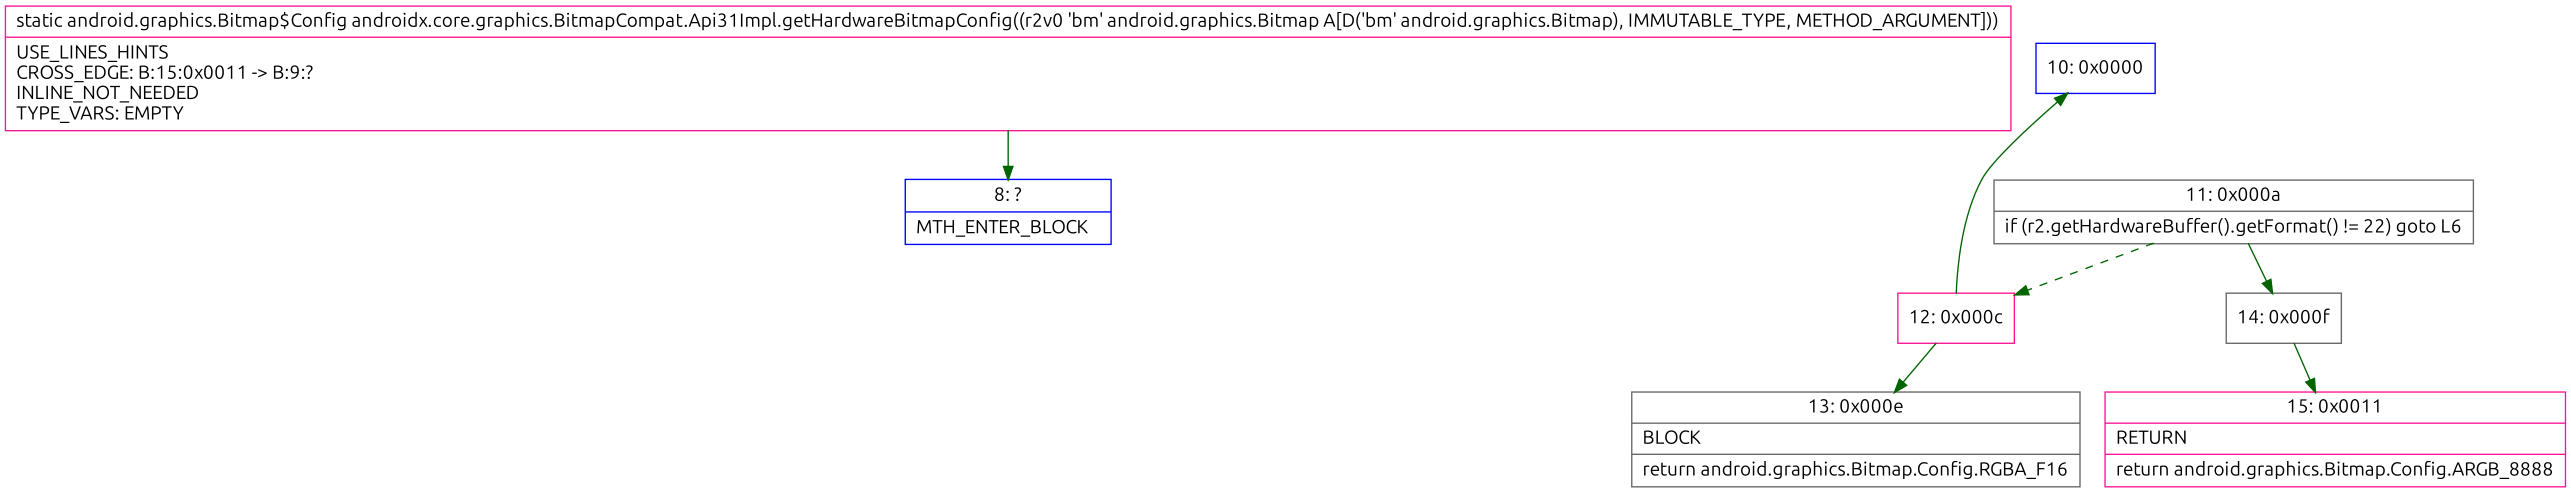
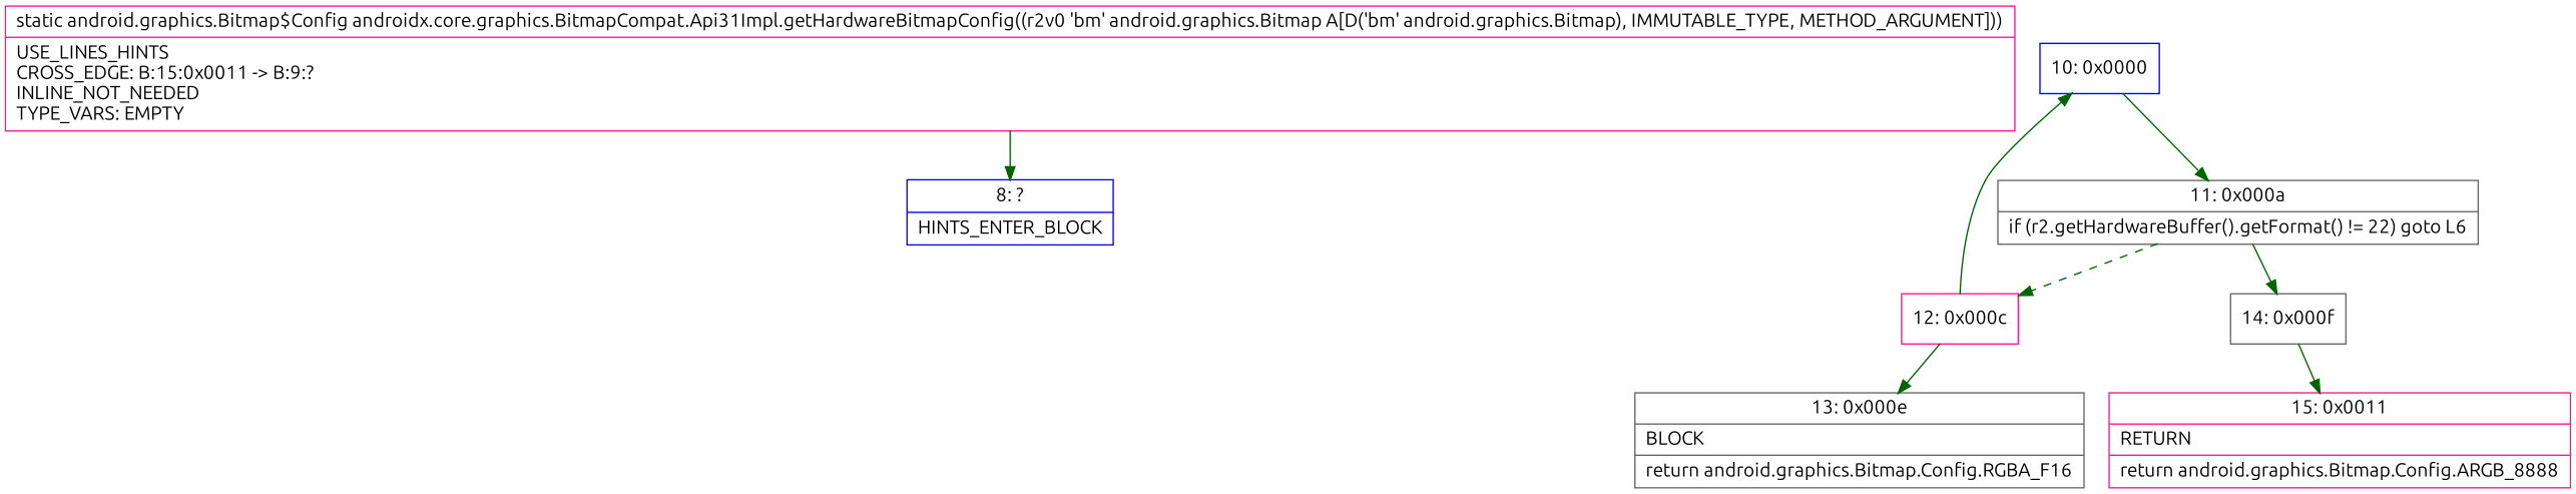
  digraph {
    fontname=Ubuntu
    node [color=gray40 fontname=Ubuntu shape=record]
    edge [color=darkgreen fontname=Ubuntu]
-   n1 [color=blue label="{8\:\ ?|MTH_ENTER_BLOCK\l}"]
+   n1 [color=blue label="{8\:\ ?|HINTS_ENTER_BLOCK\l}"]
    n2 [color=blue label="{10\:\ 0x0000}"]
    n3 [label="{11\:\ 0x000a|if (r2.getHardwareBuffer().getFormat() != 22) goto L6\l}"]
    n4 [color=deeppink label="{12\:\ 0x000c}"]
    n5 [label="{14\:\ 0x000f}"]
    n6 [label="{13\:\ 0x000e|BLOCK\l|return android.graphics.Bitmap.Config.RGBA_F16\l}"]
    n7 [color=deeppink label="{15\:\ 0x0011|RETURN\l|return android.graphics.Bitmap.Config.ARGB_8888\l}"]
    n8 [color=deeppink label="{static android.graphics.Bitmap$Config androidx.core.graphics.BitmapCompat.Api31Impl.getHardwareBitmapConfig((r2v0 'bm' android.graphics.Bitmap A[D('bm' android.graphics.Bitmap), IMMUTABLE_TYPE, METHOD_ARGUMENT]))  | USE_LINES_HINTS\lCROSS_EDGE: B:15:0x0011 \-\> B:9:?\lINLINE_NOT_NEEDED\lTYPE_VARS: EMPTY\l}"]
+   n2 -> n3
    n3 -> n4 [style=dashed]
    n3 -> n5
    n4 -> n2
    n4 -> n6
    n5 -> n7
    n8 -> n1
  }
